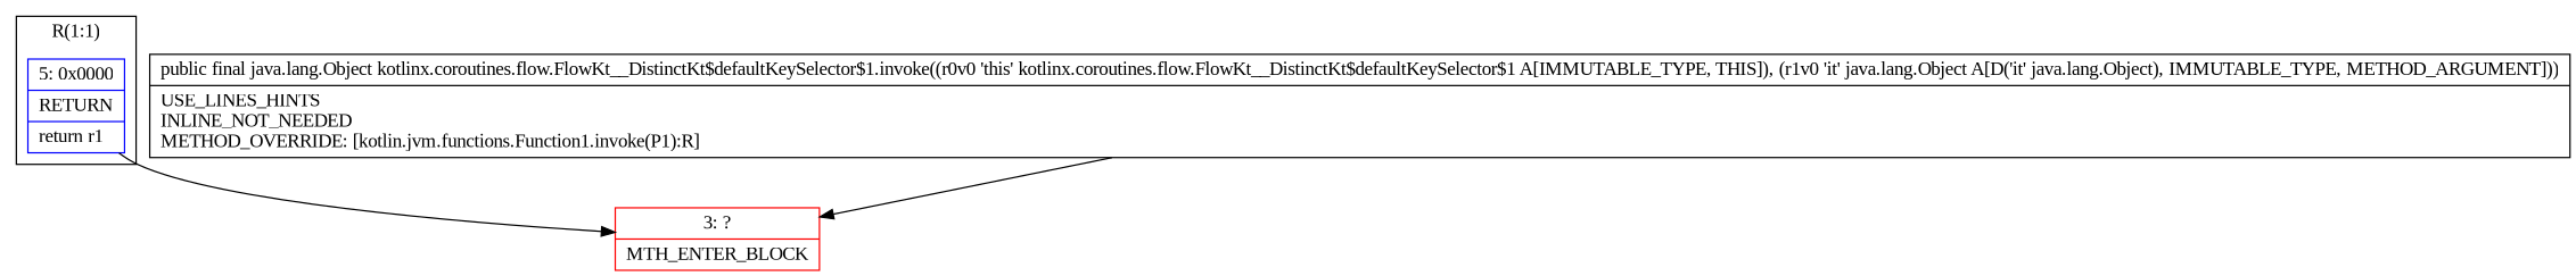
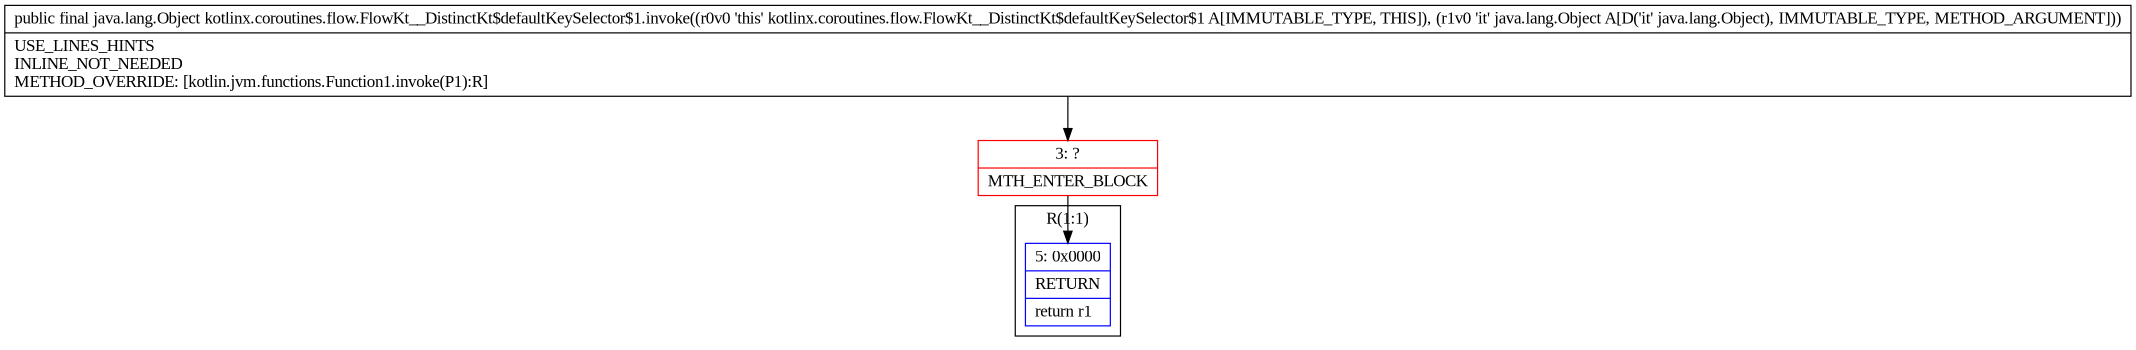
  digraph {
    fontname="Liberation Serif"
    node [fontname="Liberation Serif" shape=record]
    edge [fontname="Liberation Serif"]
    n1 [color=blue label="{5\:\ 0x0000|RETURN\l|return r1\l}"]
    n2 [color=red label="{3\:\ ?|MTH_ENTER_BLOCK\l}"]
    n3 [label="{public final java.lang.Object kotlinx.coroutines.flow.FlowKt__DistinctKt$defaultKeySelector$1.invoke((r0v0 'this' kotlinx.coroutines.flow.FlowKt__DistinctKt$defaultKeySelector$1 A[IMMUTABLE_TYPE, THIS]), (r1v0 'it' java.lang.Object A[D('it' java.lang.Object), IMMUTABLE_TYPE, METHOD_ARGUMENT]))  | USE_LINES_HINTS\lINLINE_NOT_NEEDED\lMETHOD_OVERRIDE: [kotlin.jvm.functions.Function1.invoke(P1):R]\l}"]
    subgraph cluster_1 {
      label="R(1:1)"
      n1
    }
-   n1 -> n2
+   n2 -> n1
    n3 -> n2
  }
